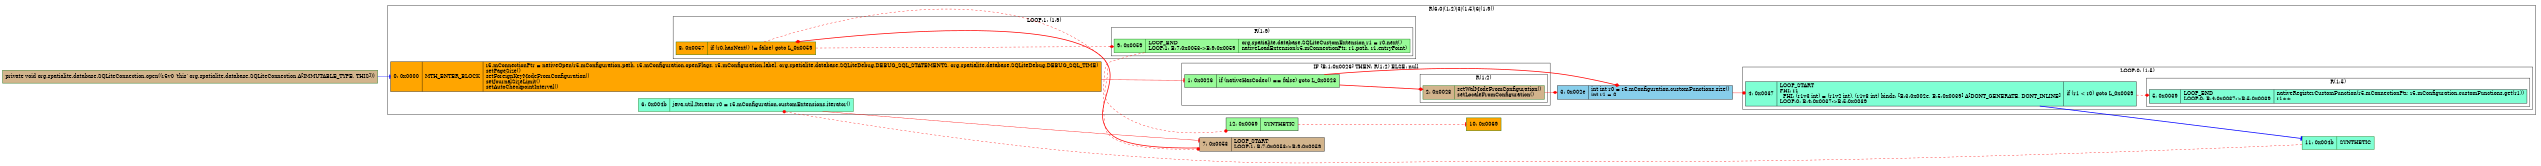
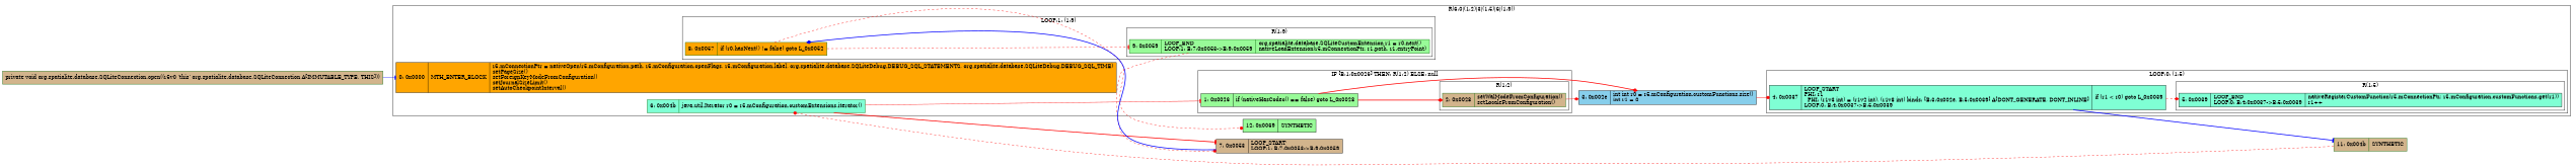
  digraph {
    rankdir=LR
    node [color=darkgreen fillcolor=aquamarine shape=record style=filled]
    edge [arrowhead=diamond color=red style=dashed]
    n1 [fillcolor=tan label="{2\:\ 0x0028|setWalModeFromConfiguration()\lsetLocaleFromConfiguration()\l}"]
    n2 [color=black fillcolor=palegreen label="{1\:\ 0x0026|if (nativeHasCodec() == false) goto L_0x0028\l}"]
    n3 [color=black label="{5\:\ 0x0039|LOOP_END\lLOOP:0: B:4:0x0037\-\>B:5:0x0039\l|nativeRegisterCustomFunction(r5.mConnectionPtr, r5.mConfiguration.customFunctions.get(r1))\lr1++\l}"]
    n4 [color=black label="{4\:\ 0x0037|LOOP_START\lPHI: r1 \l  PHI: (r1v3 int) = (r1v2 int), (r1v8 int) binds: [B:3:0x002e, B:5:0x0039] A[DONT_GENERATE, DONT_INLINE]\lLOOP:0: B:4:0x0037\-\>B:5:0x0039\l|if (r1 \< r0) goto L_0x0039\l}"]
    n5 [fillcolor=palegreen label="{9\:\ 0x0059|LOOP_END\lLOOP:1: B:7:0x0053\-\>B:9:0x0059\l|org.spatialite.database.SQLiteCustomExtension r1 = r0.next()\lnativeLoadExtension(r5.mConnectionPtr, r1.path, r1.entryPoint)\l}"]
-   n6 [fillcolor=orange label="{8\:\ 0x0057|if (r0.hasNext() != false) goto L_0x0059\l}"]
+   n6 [fillcolor=orange label="{8\:\ 0x0057|if (r0.hasNext() != false) goto L_0x0052\l}"]
    n7 [color=black fillcolor=orange label="{0\:\ 0x0000|MTH_ENTER_BLOCK\l|r5.mConnectionPtr = nativeOpen(r5.mConfiguration.path, r5.mConfiguration.openFlags, r5.mConfiguration.label, org.spatialite.database.SQLiteDebug.DEBUG_SQL_STATEMENTS, org.spatialite.database.SQLiteDebug.DEBUG_SQL_TIME)\lsetPageSize()\lsetForeignKeyModeFromConfiguration()\lsetJournalSizeLimit()\lsetAutoCheckpointInterval()\l}"]
    n8 [color=black fillcolor=skyblue label="{3\:\ 0x002e|int int r0 = r5.mConfiguration.customFunctions.size()\lint r1 = 0\l}"]
    n9 [label="{6\:\ 0x004b|java.util.Iterator r0 = r5.mConfiguration.customExtensions.iterator()\l}"]
-   n10 [label="{11\:\ 0x004b|SYNTHETIC\l}"]
+   n10 [fillcolor=tan label="{11\:\ 0x004b|SYNTHETIC\l}"]
    n11 [color=black fillcolor=tan label="{7\:\ 0x0053|LOOP_START\lLOOP:1: B:7:0x0053\-\>B:9:0x0059\l}"]
    n12 [color=black fillcolor=palegreen label="{12\:\ 0x0069|SYNTHETIC\l}"]
-   n13 [fillcolor=orange label="{10\:\ 0x0069}"]
    n14 [fillcolor=tan label="{private void org.spatialite.database.SQLiteConnection.open((r5v0 'this' org.spatialite.database.SQLiteConnection A[IMMUTABLE_TYPE, THIS])) }"]
    subgraph cluster_1 {
      label="R(6:0|(1:2)|3|(1:5)|6|(1:9))"
      n7
      n8
      n9
      subgraph cluster_2 {
        label="IF [B:1:0x0026] THEN: R(1:2) ELSE: null"
        n2
        subgraph cluster_3 {
          label="R(1:2)"
          n1
        }
      }
      subgraph cluster_4 {
        label="LOOP:0: (1:5)"
        n4
        subgraph cluster_5 {
          label="R(1:5)"
          n3
        }
      }
      subgraph cluster_6 {
        label="LOOP:1: (1:9)"
        n6
        subgraph cluster_7 {
          label="R(1:9)"
          n5
        }
      }
    }
    n1 -> n8 [style=solid]
    n2 -> n1 [style=bold]
    n2 -> n8 [style=bold]
    n4 -> n3
    n4 -> n10 [arrowhead=tee color=blue style=bold]
    n5 -> n11 [arrowhead=dot]
-   n6 -> n5
+   n6 -> n5 [arrowhead=tee]
    n6 -> n12 [arrowhead=dot]
-   n7 -> n2 [arrowhead=tee style=solid]
+   n9 -> n2 [arrowhead=tee style=solid]
    n8 -> n4 [arrowhead=dot style=solid]
-   n9 -> n11 [arrowhead=tee style=solid]
+   n9 -> n11 [arrowhead=tee style=bold]
    n10 -> n9 [arrowhead=dot]
-   n11 -> n6 [style=bold]
-   n12 -> n13 [arrowhead=tee]
+   n11 -> n6 [color=blue style=bold]
    n14 -> n7 [arrowhead=tee color=blue style=solid]
  }
